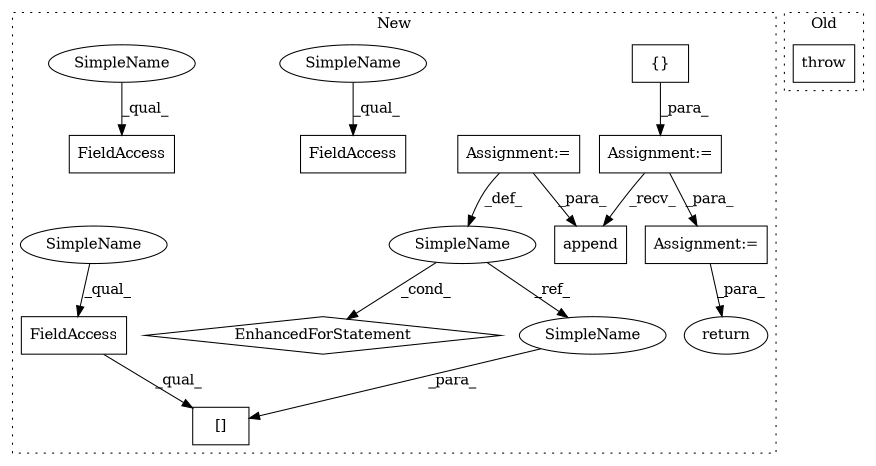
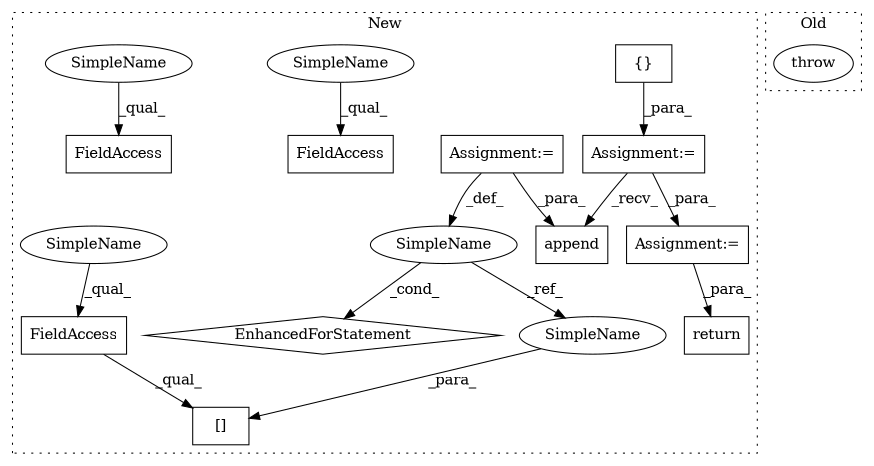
  digraph {
    node [a=42 l=1 s="3934,4033" shape=box]
    n1 [a=32 l="7,1" label=append s="4128,4172"]
    n2 [a=7 label="Assignment:=" s=3902]
    n3 [a=4 l=2 label="{}" s=3926]
    n4 [a=70 l="63,2" label=EnhancedForStatement shape=diamond]
    n5 [a=7 l="63,2" label="Assignment:="]
    n6 [label=SimpleName s=4001 shape=ellipse]
-   n7 [a=41 l=7 label=return s=4324 shape=ellipse]
+   n7 [a=41 l=7 label=return s=4324]
    n8 [a=2 l="14,1" label="[]" s="4212,4227"]
    n9 [a=22 l=13 label=FieldAccess s=4212]
    n10 [a=22 l=8 label=FieldAccess s=4256]
    n11 [a=22 l=13 label=FieldAccess s=4012]
    n12 [a=7 label="Assignment:=" s=4255]
    n13 [l=4 label=SimpleName s=4212 shape=ellipse]
    n14 [l=4 label=SimpleName s=4012 shape=ellipse]
    n15 [l=4 label=SimpleName s=4256 shape=ellipse]
    n16 [label=SimpleName s=4226 shape=ellipse]
-   n17 [a=53 l=6 label=throw s=3850]
+   n17 [a=53 l=6 label=throw s=3850 shape=ellipse]
    subgraph cluster_1 {
      label=New
      style=dotted
      n1
      n2
      n3
      n4
      n5
      n6
      n7
      n8
      n9
      n10
      n11
      n12
      n13
      n14
      n15
      n16
    }
    subgraph cluster_2 {
      label=Old
      style=dotted
      n17
    }
    n2 -> n1 [label=_recv_]
    n2 -> n12 [label=_para_]
    n3 -> n2 [label=_para_]
    n5 -> n1 [label=_para_]
    n5 -> n6 [label=_def_]
    n6 -> n4 [label=_cond_]
    n6 -> n16 [label=_ref_]
    n9 -> n8 [label=_qual_]
    n12 -> n7 [label=_para_]
    n13 -> n9 [label=_qual_]
    n14 -> n11 [label=_qual_]
    n15 -> n10 [label=_qual_]
    n16 -> n8 [label=_para_]
  }
